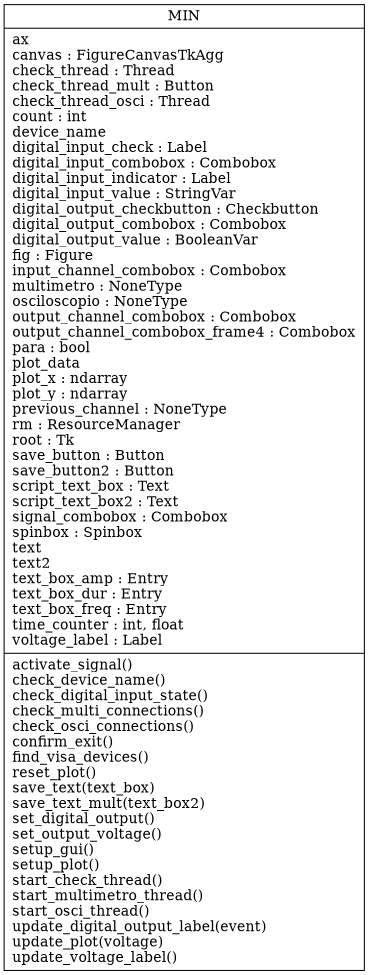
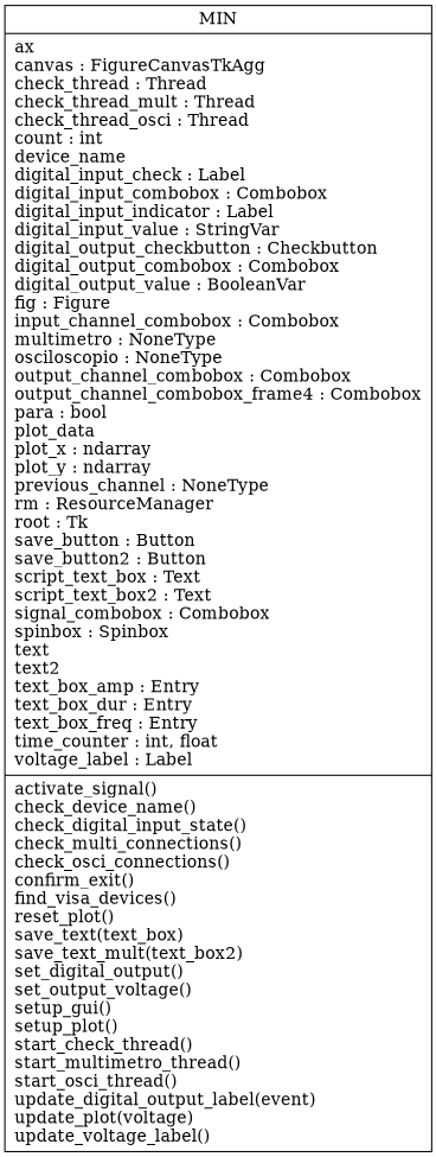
  digraph {
    rankdir=BT
-   n1 [color=black fontcolor=black label="{MIN|ax\lcanvas : FigureCanvasTkAgg\lcheck_thread : Thread\lcheck_thread_mult : Button\lcheck_thread_osci : Thread\lcount : int\ldevice_name\ldigital_input_check : Label\ldigital_input_combobox : Combobox\ldigital_input_indicator : Label\ldigital_input_value : StringVar\ldigital_output_checkbutton : Checkbutton\ldigital_output_combobox : Combobox\ldigital_output_value : BooleanVar\lfig : Figure\linput_channel_combobox : Combobox\lmultimetro : NoneType\losciloscopio : NoneType\loutput_channel_combobox : Combobox\loutput_channel_combobox_frame4 : Combobox\lpara : bool\lplot_data\lplot_x : ndarray\lplot_y : ndarray\lprevious_channel : NoneType\lrm : ResourceManager\lroot : Tk\lsave_button : Button\lsave_button2 : Button\lscript_text_box : Text\lscript_text_box2 : Text\lsignal_combobox : Combobox\lspinbox : Spinbox\ltext\ltext2\ltext_box_amp : Entry\ltext_box_dur : Entry\ltext_box_freq : Entry\ltime_counter : int, float\lvoltage_label : Label\l|activate_signal()\lcheck_device_name()\lcheck_digital_input_state()\lcheck_multi_connections()\lcheck_osci_connections()\lconfirm_exit()\lfind_visa_devices()\lreset_plot()\lsave_text(text_box)\lsave_text_mult(text_box2)\lset_digital_output()\lset_output_voltage()\lsetup_gui()\lsetup_plot()\lstart_check_thread()\lstart_multimetro_thread()\lstart_osci_thread()\lupdate_digital_output_label(event)\lupdate_plot(voltage)\lupdate_voltage_label()\l}" shape=record style=solid]
+   n1 [color=black fontcolor=black label="{MIN|ax\lcanvas : FigureCanvasTkAgg\lcheck_thread : Thread\lcheck_thread_mult : Thread\lcheck_thread_osci : Thread\lcount : int\ldevice_name\ldigital_input_check : Label\ldigital_input_combobox : Combobox\ldigital_input_indicator : Label\ldigital_input_value : StringVar\ldigital_output_checkbutton : Checkbutton\ldigital_output_combobox : Combobox\ldigital_output_value : BooleanVar\lfig : Figure\linput_channel_combobox : Combobox\lmultimetro : NoneType\losciloscopio : NoneType\loutput_channel_combobox : Combobox\loutput_channel_combobox_frame4 : Combobox\lpara : bool\lplot_data\lplot_x : ndarray\lplot_y : ndarray\lprevious_channel : NoneType\lrm : ResourceManager\lroot : Tk\lsave_button : Button\lsave_button2 : Button\lscript_text_box : Text\lscript_text_box2 : Text\lsignal_combobox : Combobox\lspinbox : Spinbox\ltext\ltext2\ltext_box_amp : Entry\ltext_box_dur : Entry\ltext_box_freq : Entry\ltime_counter : int, float\lvoltage_label : Label\l|activate_signal()\lcheck_device_name()\lcheck_digital_input_state()\lcheck_multi_connections()\lcheck_osci_connections()\lconfirm_exit()\lfind_visa_devices()\lreset_plot()\lsave_text(text_box)\lsave_text_mult(text_box2)\lset_digital_output()\lset_output_voltage()\lsetup_gui()\lsetup_plot()\lstart_check_thread()\lstart_multimetro_thread()\lstart_osci_thread()\lupdate_digital_output_label(event)\lupdate_plot(voltage)\lupdate_voltage_label()\l}" shape=record style=solid]
  }
